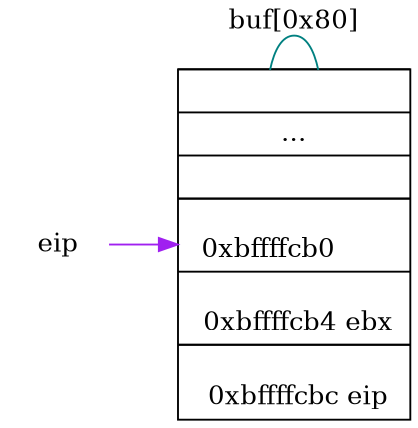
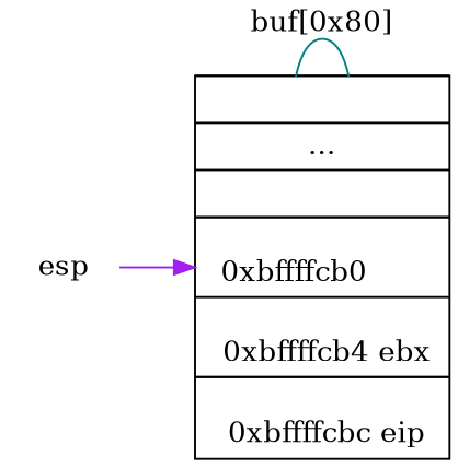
  digraph {
    rankdir=LR
    node [color=black]
    n1 [label="\n                <buf_0> 0xbffffc30 &nbsp;&nbsp;&nbsp;&nbsp;&nbsp;&nbsp;||...||\n                <buf_1> 0xbffffcac &nbsp;&nbsp;&nbsp;&nbsp;&nbsp;&nbsp;|\n                0xbffffcb0 &nbsp;&nbsp;&nbsp;&nbsp;&nbsp;&nbsp;|\n                0xbffffcb4 ebx|\n                <ebp> 0xbffffcb8 ebp|\n                0xbffffcbc eip" labeljust=l shape=record]
-   n2 [label=eip shape=plaintext]
+   n2 [label=esp shape=plaintext]
    subgraph sub_1 {
      color=lightgrey
      style=filled
      n1
      n2
    }
    n1 -> n1 [arrowhead=none headport=buf_1 label="buf[0x80]" tailport=buf_0 color=teal]
    n2 -> n1 [headport=buf_0 color=purple]
  }
